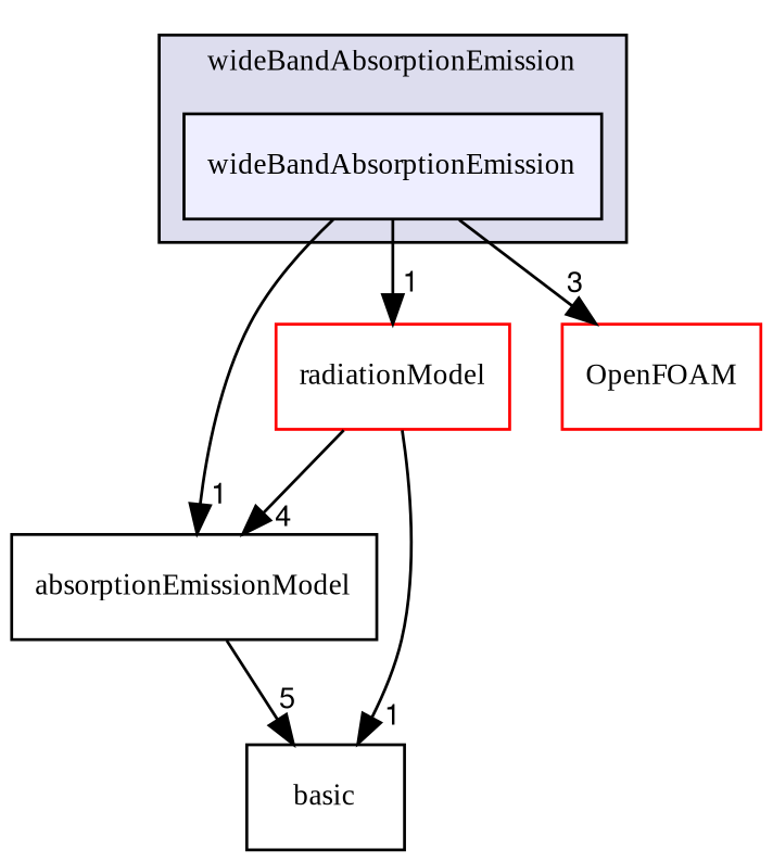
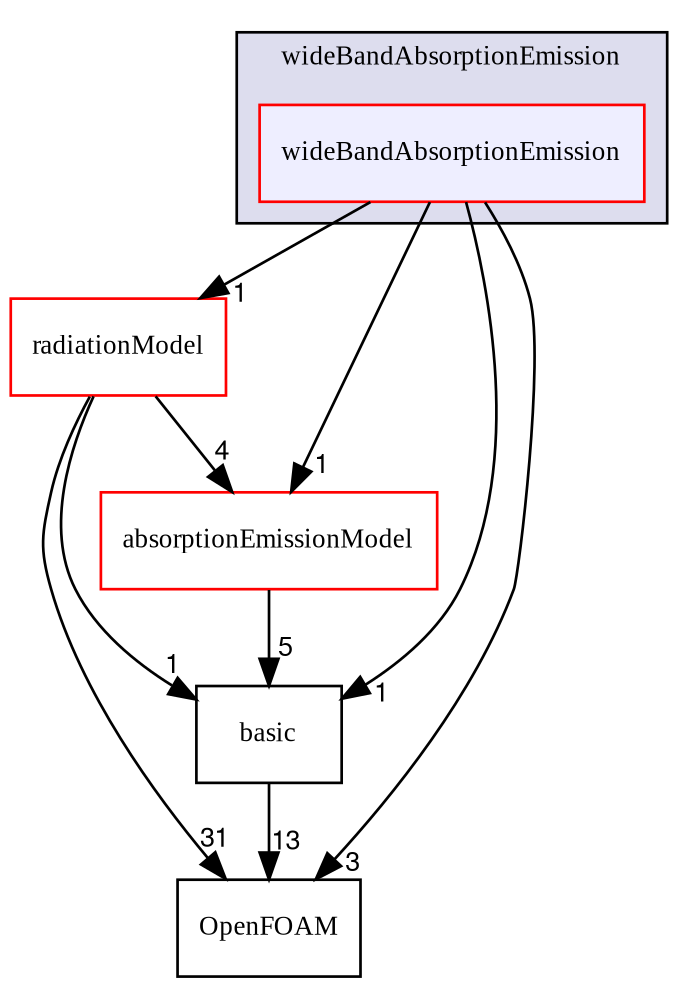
  digraph {
    compound=true
    fontname="Liberation Serif"
    node [fontname="Liberation Serif" fontsize=10 shape=box]
    edge [fontname="Liberation Serif" headlabel=1 labeldistance=1.5 labelfontname=FreeSans labelfontsize=10]
-   n1 [fillcolor="#eeeeff" label=wideBandAbsorptionEmission pencolor=black style=filled]
-   n2 [label=absorptionEmissionModel]
+   n1 [fillcolor="#eeeeff" label=wideBandAbsorptionEmission pencolor=black style=filled color=red]
+   n2 [label=absorptionEmissionModel color=red]
    n3 [color=red label=radiationModel]
-   n4 [color=red label=OpenFOAM]
+   n4 [color=black label=OpenFOAM]
    n5 [color=black label=basic]
    subgraph cluster_1 {
      bgcolor="#ddddee"
      fontsize=10
      label=wideBandAbsorptionEmission
      pencolor=black
      n1
    }
    n1 -> n2
    n1 -> n3
    n1 -> n4 [headlabel=3]
+   n1 -> n5
    n2 -> n5 [headlabel=5]
    n3 -> n2 [headlabel=4]
+   n3 -> n4 [headlabel=31]
    n3 -> n5
+   n5 -> n4 [headlabel=13]
  }
